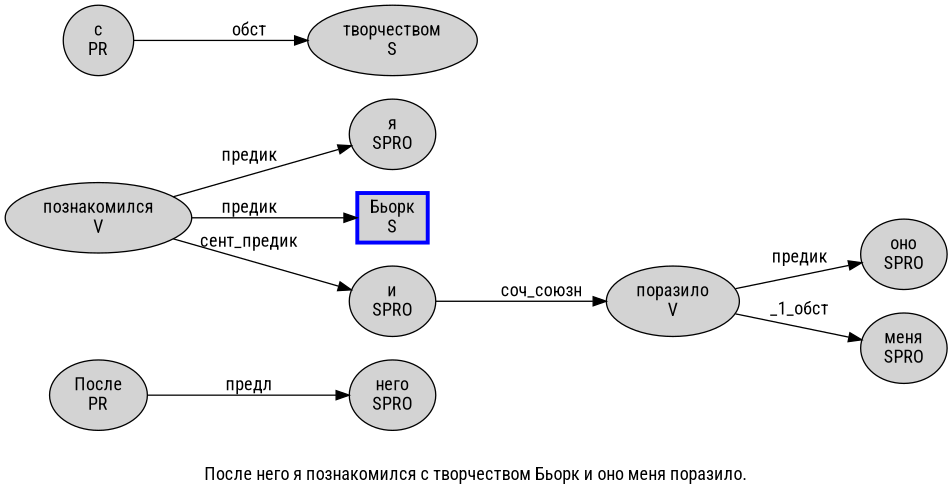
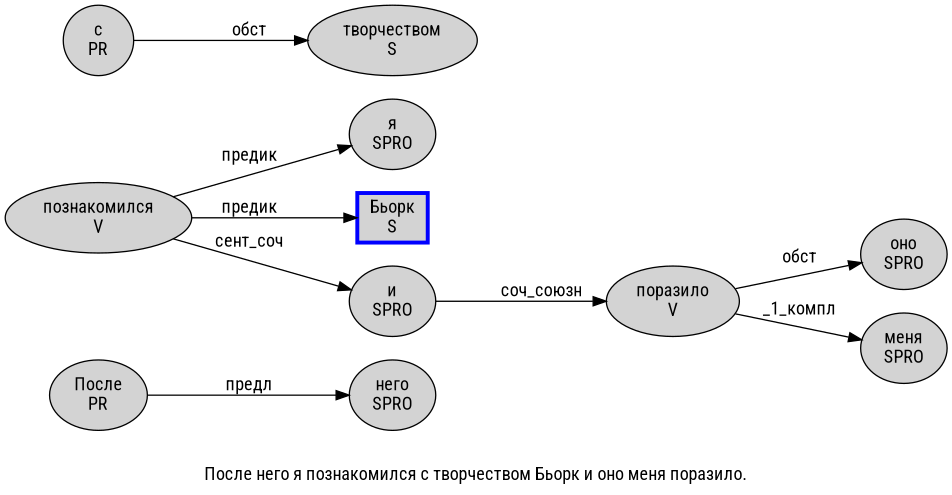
  digraph {
    fontname="Roboto Condensed"
    label="После него я познакомился с творчеством Бьорк и оно меня поразило."
    rankdir=LR
    node [fillcolor=lightgray fontname="Roboto Condensed" penwidth=1 shape=ellipse style=filled]
    edge [fontname="Roboto Condensed"]
    n1 [label="После\nPR"]
    n2 [label="него\nSPRO"]
    n3 [label="я\nSPRO"]
    n4 [label="познакомился\nV"]
    n5 [color=blue label="Бьорк\nS" penwidth=3 shape=box]
    n6 [label="и\nSPRO"]
    n7 [label="с\nPR"]
    n8 [label="творчеством\nS"]
    n9 [label="поразило\nV"]
    n10 [label="оно\nSPRO"]
    n11 [label="меня\nSPRO"]
    n1 -> n2 [label="предл"]
    n4 -> n3 [label="предик"]
    n4 -> n5 [label="предик"]
-   n4 -> n6 [label="сент_предик"]
+   n4 -> n6 [label="сент_соч"]
    n6 -> n9 [label="соч_союзн"]
    n7 -> n8 [label="обст"]
-   n9 -> n10 [label="предик"]
-   n9 -> n11 [label="_1_обст"]
+   n9 -> n10 [label="обст"]
+   n9 -> n11 [label="_1_компл"]
  }
